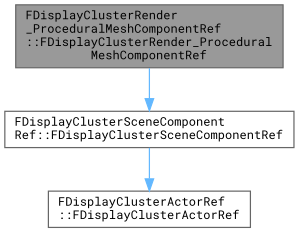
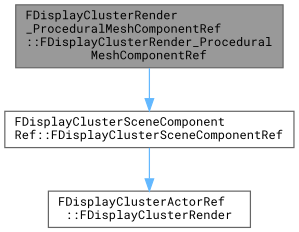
  digraph {
    rankdir=TB
    fontname="Roboto Mono"
    node [color=grey40 fillcolor=white fontname="Roboto Mono" fontsize=10 shape=box style=filled]
    edge [color=steelblue1 fontname="Roboto Mono" fontsize=10 labelfontname=Helvetica labelfontsize=10 style=solid]
    n1 [color=gray40 fillcolor=grey60 fontcolor=black height=0.2 label="FDisplayClusterRender\l_ProceduralMeshComponentRef\l::FDisplayClusterRender_Procedural\lMeshComponentRef" width=0.4]
    n2 [height=0.2 label="FDisplayClusterSceneComponent\lRef::FDisplayClusterSceneComponentRef" width=0.4]
-   n3 [height=0.2 label="FDisplayClusterActorRef\l::FDisplayClusterActorRef" width=0.4]
+   n3 [height=0.2 label="FDisplayClusterActorRef\l::FDisplayClusterRender" width=0.4]
    n1 -> n2
    n2 -> n3
  }
